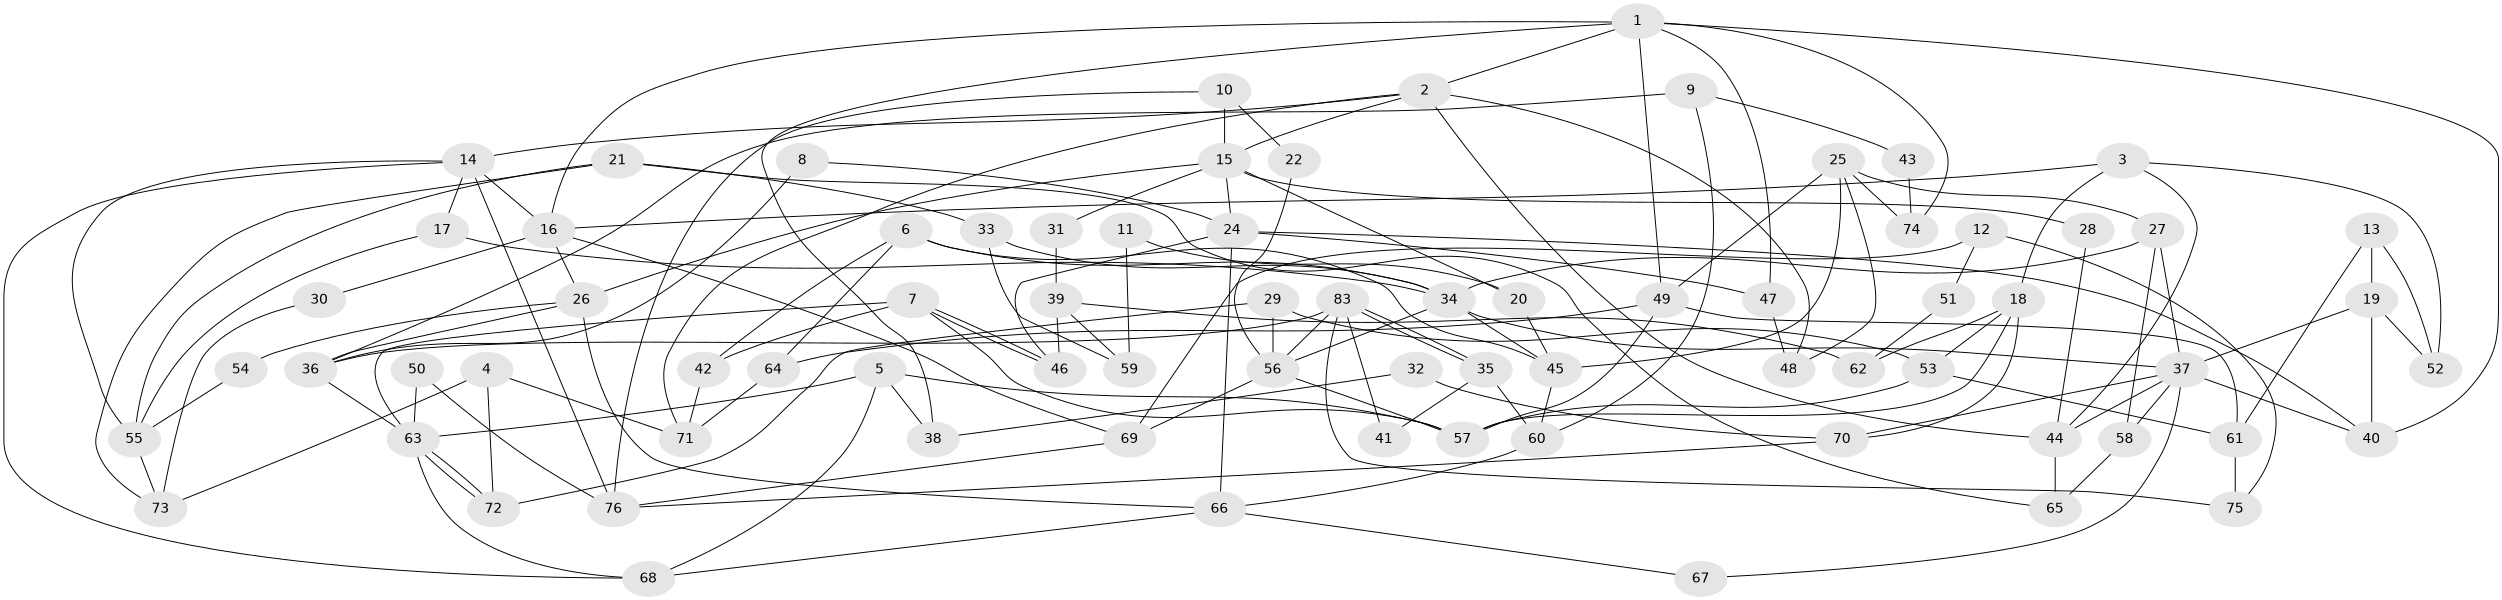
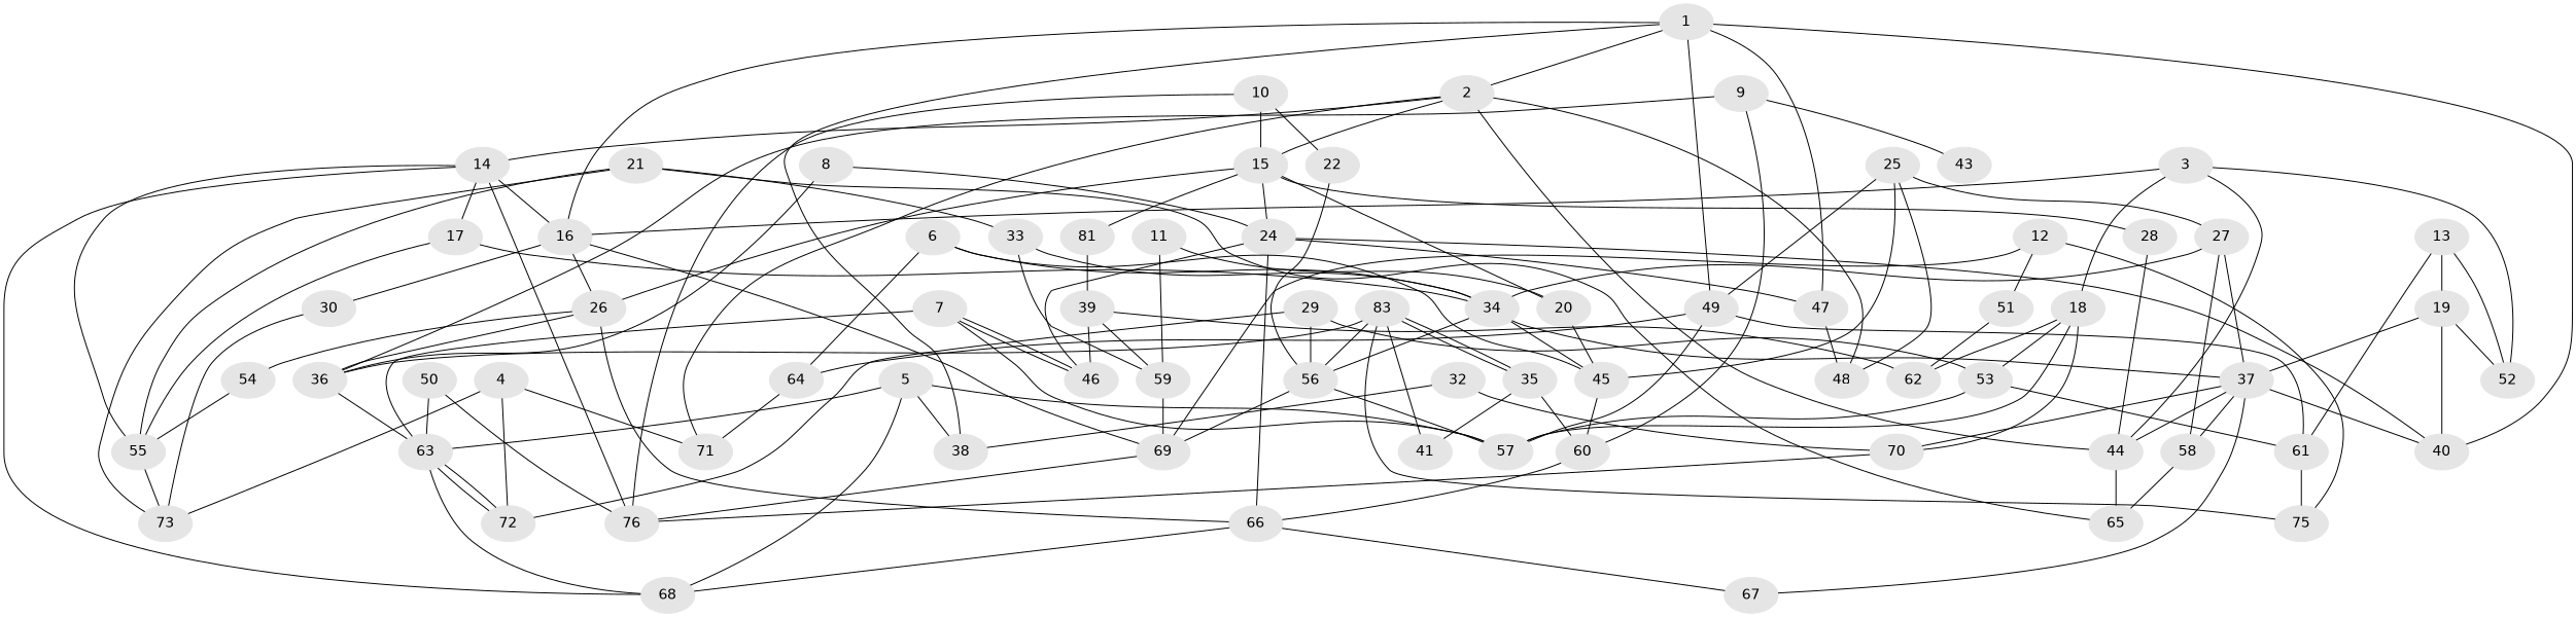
  graph {
    fontname="DejaVu Sans"
    node [color=gray90 fontname="DejaVu Sans" style=filled]
    edge [fontname="DejaVu Sans"]
    1
    2
    16
    38
    40
    47
    49
-   74
    14
    15
    44
    48
    71
    69
    26
    30
    57
    64
    61
    68
    76
    17
    55
    24
    20
    28
-   31
+   31 [label=81]
    65
    3
    18
    52
    53
    62
    70
    4
    72
    73
    5
    63
    6
    34
-   42
    45
    37
    56
    60
    7
    46
    8
    36
    66
    9
    43
    10
    22
    11
    59
    12
    51
    75
    13
    19
    54
    39
    58
    67
    21
    33
    n69 [label=83]
    35
    41
    25
    27
    29
    32
    50
    1 -- 2
    1 -- 16
    1 -- 38
    1 -- 40
    1 -- 47
    1 -- 49
-   1 -- 74
    2 -- 14
    2 -- 15
    2 -- 44
    2 -- 48
    2 -- 71
    16 -- 69
    16 -- 26
    16 -- 30
    47 -- 48
    49 -- 57
    49 -- 64
    49 -- 61
    14 -- 16
    14 -- 68
    14 -- 76
    14 -- 17
    14 -- 55
    15 -- 26
    15 -- 24
    15 -- 20
    15 -- 28
    15 -- 31
    44 -- 65
    69 -- 76
    26 -- 36
    26 -- 66
    26 -- 54
    30 -- 73
    64 -- 71
    61 -- 75
    17 -- 55
    17 -- 34
    55 -- 73
    24 -- 40
    24 -- 47
    24 -- 46
    24 -- 66
    20 -- 45
    28 -- 44
    31 -- 39
    3 -- 16
    3 -- 44
    3 -- 18
    3 -- 52
    18 -- 57
    18 -- 53
    18 -- 62
    18 -- 70
    53 -- 57
    53 -- 61
    70 -- 76
    4 -- 71
    4 -- 72
    4 -- 73
    5 -- 38
    5 -- 57
    5 -- 68
    5 -- 63
    63 -- 68
    63 -- 72
    63 -- 72
    6 -- 64
    6 -- 34
-   6 -- 42
    6 -- 45
    34 -- 45
    34 -- 37
    34 -- 56
-   42 -- 71
    45 -- 60
    37 -- 40
    37 -- 44
    37 -- 70
    37 -- 58
    37 -- 67
    56 -- 69
    56 -- 57
    60 -- 66
    7 -- 57
    7 -- 63
-   7 -- 42
    7 -- 46
    7 -- 46
    8 -- 24
    8 -- 36
    36 -- 63
    66 -- 68
    66 -- 67
    9 -- 60
    9 -- 36
    9 -- 43
-   43 -- 74
    10 -- 15
    10 -- 76
    10 -- 22
    22 -- 56
    11 -- 20
    11 -- 59
+   59 -- 69
    12 -- 69
    12 -- 51
    12 -- 75
    51 -- 62
    13 -- 61
    13 -- 52
    13 -- 19
    19 -- 40
    19 -- 52
    19 -- 37
    54 -- 55
    39 -- 62
    39 -- 46
    39 -- 59
    58 -- 65
    21 -- 55
    21 -- 65
    21 -- 73
    21 -- 33
    33 -- 34
    33 -- 59
    n69 -- 56
    n69 -- 36
    n69 -- 75
    n69 -- 35
    n69 -- 35
    n69 -- 41
    35 -- 60
    35 -- 41
    25 -- 49
-   25 -- 74
    25 -- 48
    25 -- 45
    25 -- 27
    27 -- 34
    27 -- 37
    27 -- 58
    29 -- 53
    29 -- 72
    29 -- 56
    32 -- 38
    32 -- 70
    50 -- 76
    50 -- 63
  }
